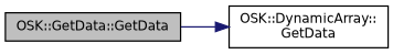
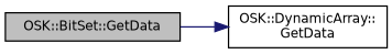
  digraph {
    rankdir=LR
    node [color=black fontname=Helvetica fontsize=10 shape=record style=filled]
-   n1 [fillcolor=grey75 fontcolor=black height=0.2 label="OSK::GetData::GetData" width=0.4]
+   n1 [fillcolor=grey75 fontcolor=black height=0.2 label="OSK::BitSet::GetData" width=0.4]
    n2 [fillcolor=white height=0.2 label="OSK::DynamicArray::\lGetData" width=0.4]
    n1 -> n2 [color=midnightblue fontname=Helvetica fontsize=10 labelfontname=Helvetica labelfontsize=10 style=solid]
  }
